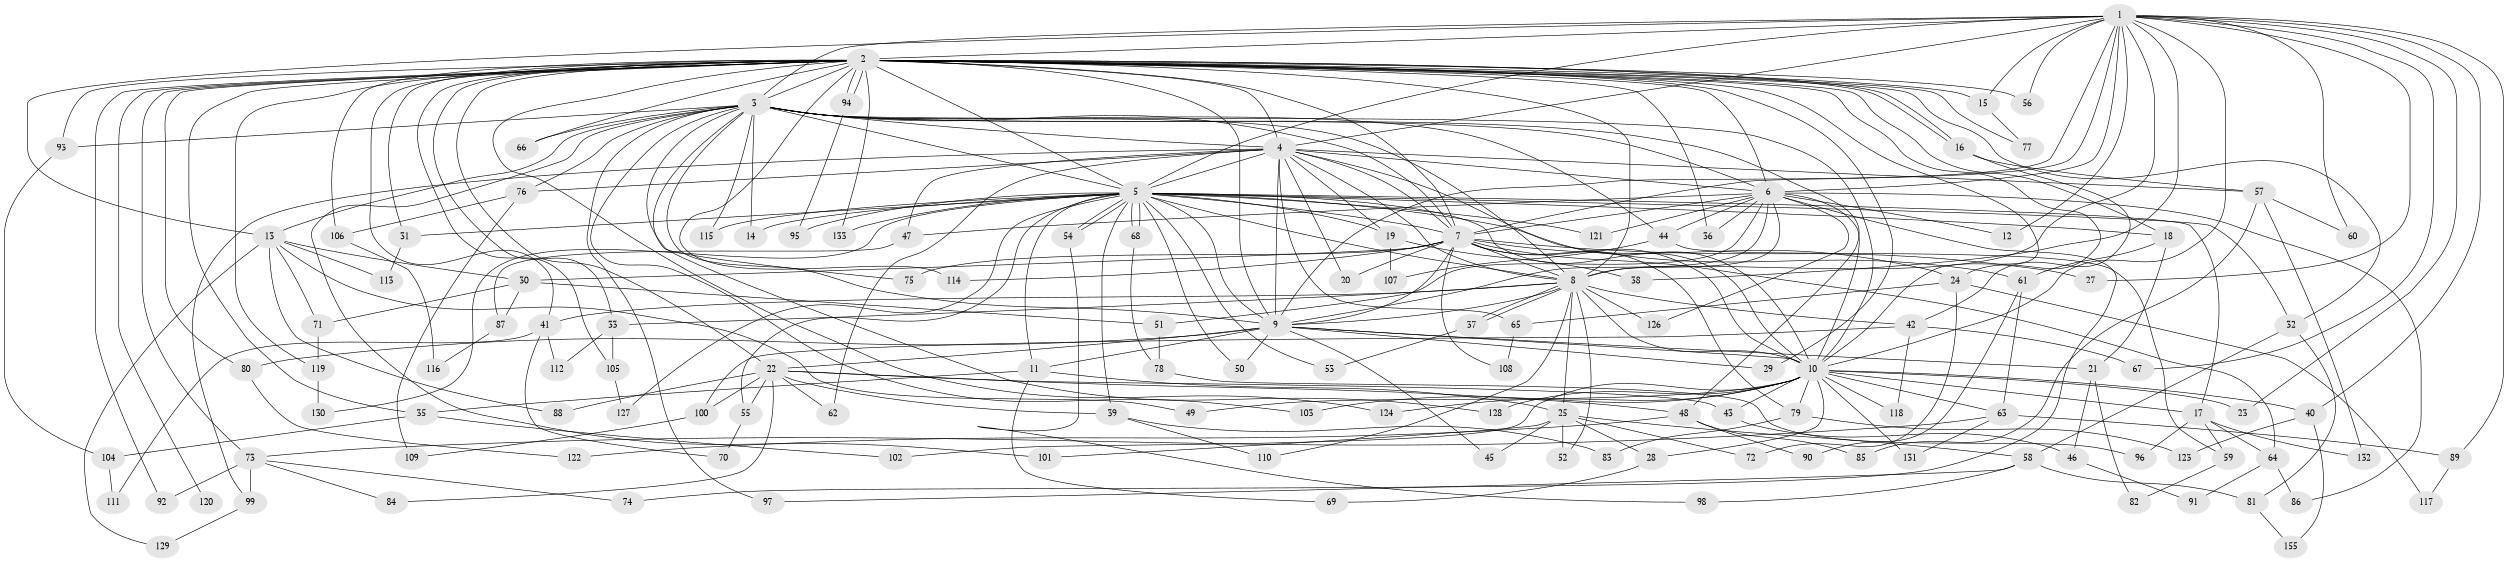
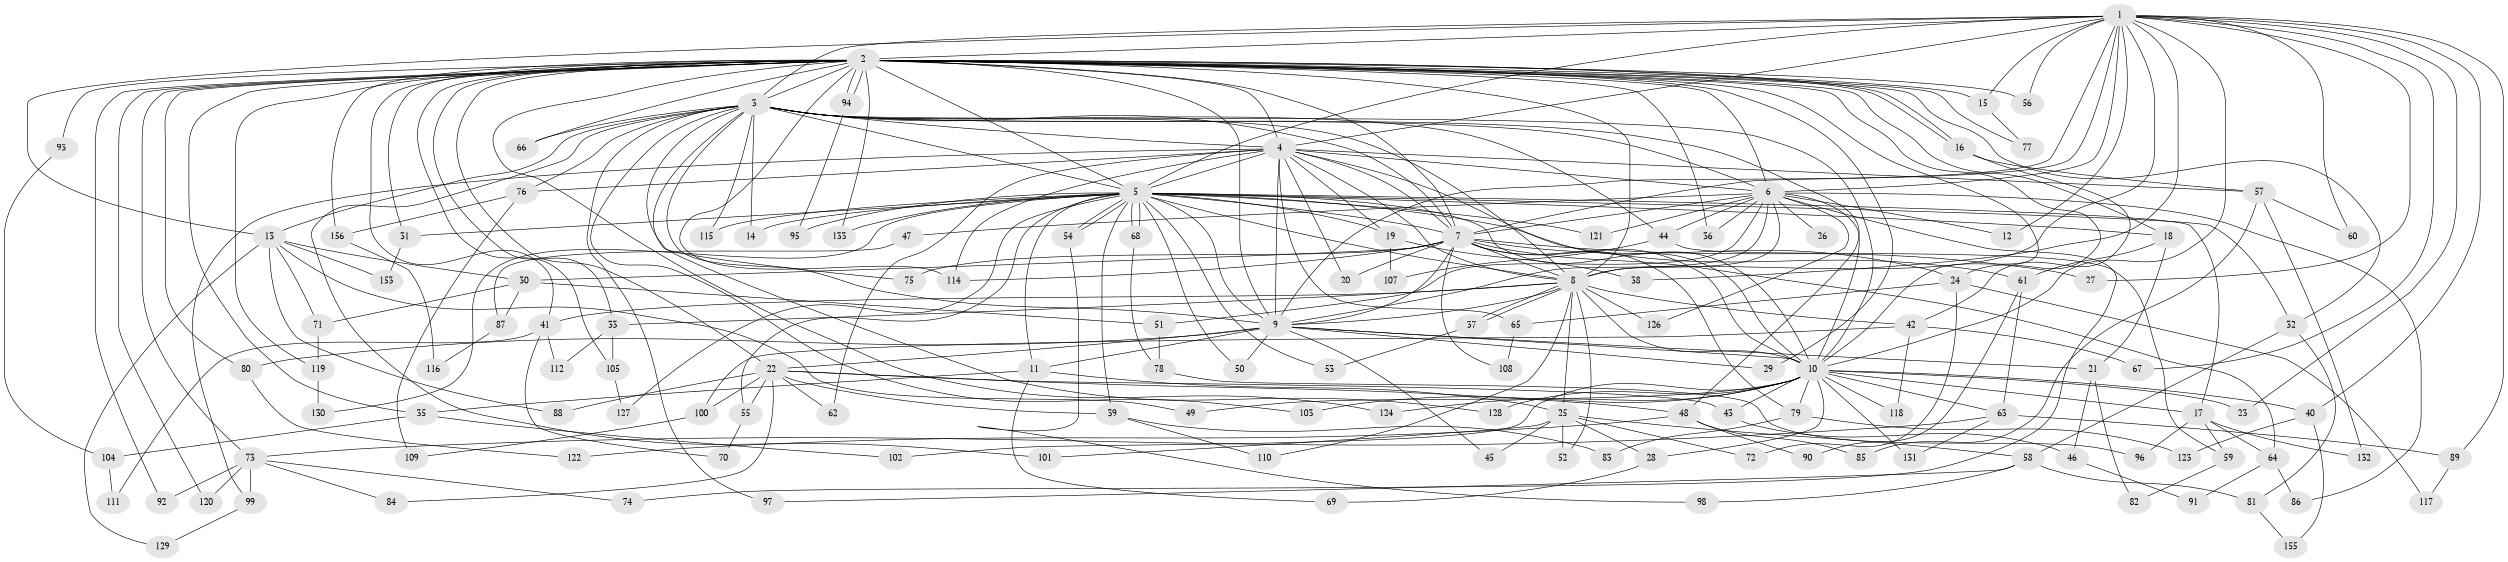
  graph {
    fontname="PT Serif"
    node [color=gray90 fontname="PT Serif" style=filled]
    edge [fontname="PT Serif"]
    1
    2
    3
    4
    5
    6
    7
    8
    9
    10
    12
    13
    15
    23
    27
    38
    40
    56
    60
    67
    89
    16
    18
    22
    24
    29
    31
    32
    33
    35
    36
    41
    66
    73
    77
    80
    92
    93
    94
    105
-   106
+   106 [label=156]
    114
    119
    120
    124
    133
    14
    44
    48
    75
    76
    97
    101
    103
    115
    128
    19
    20
    47
    57
    62
    65
    99
    11
    17
    39
    50
    53
    54
    55
    61
    68
    95
    121
    127
    130
+   26
    51
    74
    86
    126
    30
    64
    79
    108
    25
    37
    42
    52
    110
    21
    45
    28
    43
    49
    63
    102
    118
    131
    71
    88
-   113
+   113 [label=153]
    129
    123
    n105 [label=155]
    117
    84
    100
    72
    58
    81
    112
    104
    70
    111
    122
    116
    59
    107
    85
    90
    109
    87
    132
    69
    96
    83
    98
    78
    91
    46
    82
    1 -- 2
    1 -- 3
    1 -- 4
    1 -- 5
    1 -- 6
    1 -- 7
    1 -- 8
    1 -- 9
    1 -- 10
    1 -- 12
    1 -- 13
    1 -- 15
    1 -- 23
    1 -- 27
    1 -- 38
    1 -- 40
    1 -- 56
    1 -- 60
    1 -- 67
    1 -- 89
    2 -- 3
    2 -- 4
    2 -- 5
    2 -- 6
    2 -- 7
    2 -- 8
    2 -- 9
    2 -- 10
    2 -- 15
    2 -- 56
    2 -- 16
    2 -- 16
    2 -- 18
    2 -- 22
    2 -- 24
    2 -- 29
    2 -- 31
    2 -- 32
    2 -- 33
    2 -- 35
    2 -- 36
    2 -- 41
    2 -- 66
    2 -- 73
    2 -- 77
    2 -- 80
    2 -- 92
    2 -- 93
    2 -- 94
    2 -- 94
    2 -- 105
    2 -- 106
    2 -- 114
    2 -- 119
    2 -- 120
    2 -- 124
    2 -- 133
    3 -- 4
    3 -- 5
    3 -- 6
    3 -- 7
    3 -- 8
    3 -- 9
    3 -- 10
    3 -- 13
    3 -- 66
-   3 -- 93
    3 -- 14
    3 -- 44
    3 -- 48
    3 -- 75
    3 -- 76
    3 -- 97
    3 -- 101
    3 -- 103
    3 -- 115
    3 -- 128
    4 -- 5
    4 -- 6
    4 -- 7
    4 -- 8
    4 -- 9
    4 -- 10
    4 -- 76
    4 -- 19
    4 -- 20
-   4 -- 47
+   4 -- 114
    4 -- 57
    4 -- 62
    4 -- 65
    4 -- 99
    5 -- 7
    5 -- 8
    5 -- 9
    5 -- 10
    5 -- 18
    5 -- 31
    5 -- 32
    5 -- 133
    5 -- 14
    5 -- 115
    5 -- 19
    5 -- 11
    5 -- 17
    5 -- 39
    5 -- 50
    5 -- 53
    5 -- 54
    5 -- 54
    5 -- 55
    5 -- 61
    5 -- 68
    5 -- 68
    5 -- 95
    5 -- 121
    5 -- 127
    5 -- 130
    6 -- 7
    6 -- 8
    6 -- 9
    6 -- 10
    6 -- 12
    6 -- 36
    6 -- 44
    6 -- 47
    6 -- 121
+   6 -- 26
    6 -- 51
    6 -- 74
    6 -- 86
    6 -- 126
    7 -- 8
    7 -- 9
    7 -- 10
    7 -- 27
    7 -- 24
    7 -- 114
    7 -- 75
    7 -- 20
    7 -- 30
    7 -- 64
    7 -- 79
    7 -- 108
    8 -- 9
    8 -- 10
    8 -- 33
    8 -- 41
    8 -- 126
    8 -- 25
    8 -- 37
    8 -- 37
    8 -- 42
    8 -- 52
    8 -- 110
    9 -- 10
    9 -- 22
    9 -- 29
    9 -- 80
    9 -- 11
    9 -- 50
    9 -- 21
    9 -- 45
    10 -- 23
    10 -- 40
    10 -- 124
    10 -- 103
    10 -- 128
    10 -- 17
    10 -- 79
    10 -- 28
    10 -- 43
    10 -- 49
    10 -- 63
    10 -- 102
    10 -- 118
    10 -- 131
    13 -- 30
    13 -- 49
    13 -- 71
    13 -- 88
    13 -- 113
    13 -- 129
    15 -- 77
    40 -- 123
    40 -- n105
    89 -- 117
    16 -- 57
    16 -- 42
    18 -- 61
    18 -- 21
    22 -- 48
    22 -- 62
    22 -- 39
    22 -- 55
    22 -- 43
    22 -- 88
    22 -- 84
    22 -- 100
    24 -- 65
    24 -- 117
    24 -- 72
    31 -- 113
    32 -- 58
    32 -- 81
    33 -- 105
    33 -- 112
    35 -- 102
    35 -- 104
    41 -- 112
    41 -- 70
    41 -- 111
    73 -- 92
+   73 -- 120
    73 -- 99
    73 -- 74
    73 -- 84
    80 -- 122
    93 -- 104
    94 -- 95
    105 -- 127
    106 -- 116
    119 -- 130
    44 -- 59
    44 -- 107
    48 -- 122
    48 -- 85
    48 -- 90
    76 -- 106
    76 -- 109
    19 -- 38
    19 -- 107
    47 -- 87
    57 -- 60
    57 -- 85
    57 -- 132
    65 -- 108
    99 -- 129
    11 -- 35
    11 -- 25
    11 -- 69
    17 -- 64
    17 -- 59
    17 -- 132
    17 -- 96
    39 -- 110
    39 -- 83
    54 -- 98
    55 -- 70
    61 -- 63
    61 -- 90
    68 -- 78
    51 -- 78
    30 -- 51
    30 -- 71
    30 -- 87
    64 -- 86
    64 -- 91
    79 -- 123
    79 -- 83
    25 -- 101
    25 -- 52
    25 -- 45
    25 -- 28
    25 -- 72
    25 -- 58
    37 -- 53
    42 -- 67
    42 -- 118
    42 -- 100
    21 -- 46
    21 -- 82
    28 -- 69
    43 -- 46
    63 -- 89
    63 -- 73
    63 -- 131
    71 -- 119
    100 -- 109
    58 -- 97
    58 -- 81
    58 -- 98
    81 -- n105
    104 -- 111
    59 -- 82
    87 -- 116
    78 -- 96
    46 -- 91
  }
